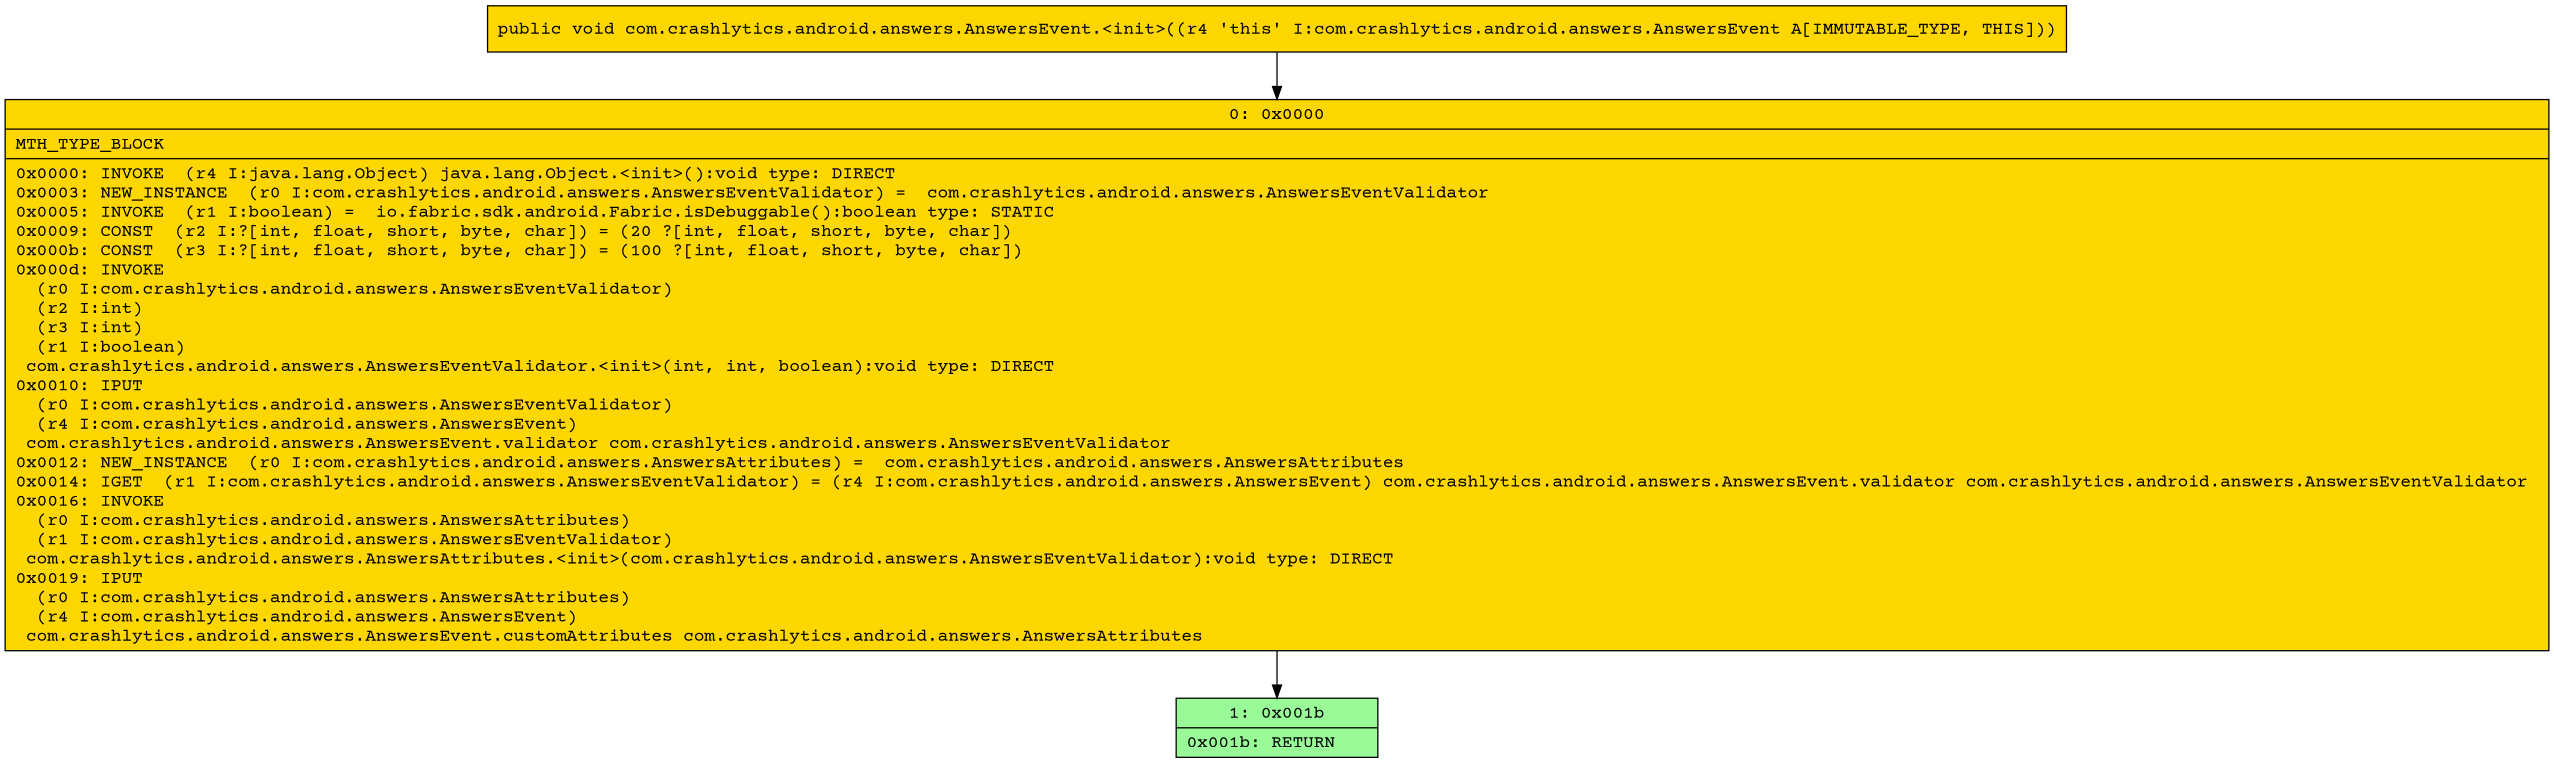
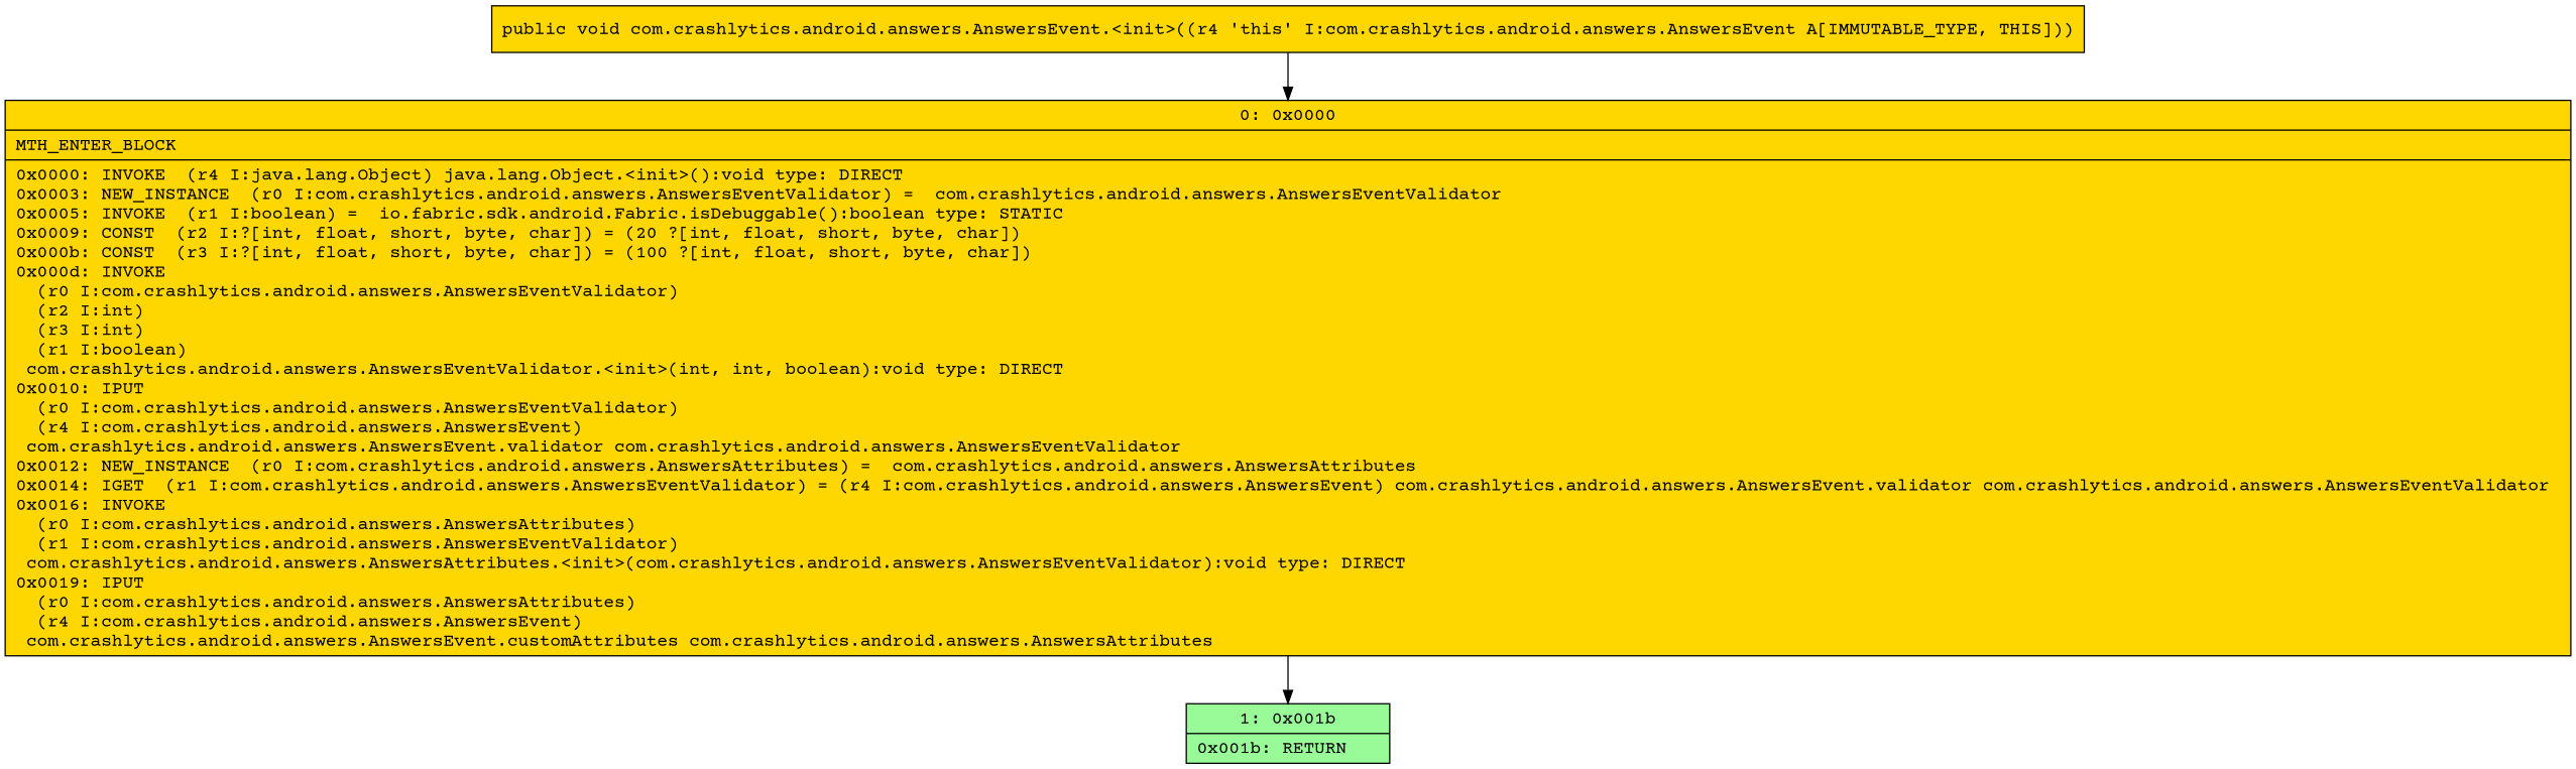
  digraph {
    fontname="Courier Prime"
    node [shape=record style=filled fillcolor=gold fontname="Courier Prime"]
    edge [fontname="Courier Prime"]
-   n1 [label="{0\:\ 0x0000|MTH_TYPE_BLOCK\l|0x0000: INVOKE  (r4 I:java.lang.Object) java.lang.Object.\<init\>():void type: DIRECT \l0x0003: NEW_INSTANCE  (r0 I:com.crashlytics.android.answers.AnswersEventValidator) =  com.crashlytics.android.answers.AnswersEventValidator \l0x0005: INVOKE  (r1 I:boolean) =  io.fabric.sdk.android.Fabric.isDebuggable():boolean type: STATIC \l0x0009: CONST  (r2 I:?[int, float, short, byte, char]) = (20 ?[int, float, short, byte, char]) \l0x000b: CONST  (r3 I:?[int, float, short, byte, char]) = (100 ?[int, float, short, byte, char]) \l0x000d: INVOKE  \l  (r0 I:com.crashlytics.android.answers.AnswersEventValidator)\l  (r2 I:int)\l  (r3 I:int)\l  (r1 I:boolean)\l com.crashlytics.android.answers.AnswersEventValidator.\<init\>(int, int, boolean):void type: DIRECT \l0x0010: IPUT  \l  (r0 I:com.crashlytics.android.answers.AnswersEventValidator)\l  (r4 I:com.crashlytics.android.answers.AnswersEvent)\l com.crashlytics.android.answers.AnswersEvent.validator com.crashlytics.android.answers.AnswersEventValidator \l0x0012: NEW_INSTANCE  (r0 I:com.crashlytics.android.answers.AnswersAttributes) =  com.crashlytics.android.answers.AnswersAttributes \l0x0014: IGET  (r1 I:com.crashlytics.android.answers.AnswersEventValidator) = (r4 I:com.crashlytics.android.answers.AnswersEvent) com.crashlytics.android.answers.AnswersEvent.validator com.crashlytics.android.answers.AnswersEventValidator \l0x0016: INVOKE  \l  (r0 I:com.crashlytics.android.answers.AnswersAttributes)\l  (r1 I:com.crashlytics.android.answers.AnswersEventValidator)\l com.crashlytics.android.answers.AnswersAttributes.\<init\>(com.crashlytics.android.answers.AnswersEventValidator):void type: DIRECT \l0x0019: IPUT  \l  (r0 I:com.crashlytics.android.answers.AnswersAttributes)\l  (r4 I:com.crashlytics.android.answers.AnswersEvent)\l com.crashlytics.android.answers.AnswersEvent.customAttributes com.crashlytics.android.answers.AnswersAttributes \l}"]
+   n1 [label="{0\:\ 0x0000|MTH_ENTER_BLOCK\l|0x0000: INVOKE  (r4 I:java.lang.Object) java.lang.Object.\<init\>():void type: DIRECT \l0x0003: NEW_INSTANCE  (r0 I:com.crashlytics.android.answers.AnswersEventValidator) =  com.crashlytics.android.answers.AnswersEventValidator \l0x0005: INVOKE  (r1 I:boolean) =  io.fabric.sdk.android.Fabric.isDebuggable():boolean type: STATIC \l0x0009: CONST  (r2 I:?[int, float, short, byte, char]) = (20 ?[int, float, short, byte, char]) \l0x000b: CONST  (r3 I:?[int, float, short, byte, char]) = (100 ?[int, float, short, byte, char]) \l0x000d: INVOKE  \l  (r0 I:com.crashlytics.android.answers.AnswersEventValidator)\l  (r2 I:int)\l  (r3 I:int)\l  (r1 I:boolean)\l com.crashlytics.android.answers.AnswersEventValidator.\<init\>(int, int, boolean):void type: DIRECT \l0x0010: IPUT  \l  (r0 I:com.crashlytics.android.answers.AnswersEventValidator)\l  (r4 I:com.crashlytics.android.answers.AnswersEvent)\l com.crashlytics.android.answers.AnswersEvent.validator com.crashlytics.android.answers.AnswersEventValidator \l0x0012: NEW_INSTANCE  (r0 I:com.crashlytics.android.answers.AnswersAttributes) =  com.crashlytics.android.answers.AnswersAttributes \l0x0014: IGET  (r1 I:com.crashlytics.android.answers.AnswersEventValidator) = (r4 I:com.crashlytics.android.answers.AnswersEvent) com.crashlytics.android.answers.AnswersEvent.validator com.crashlytics.android.answers.AnswersEventValidator \l0x0016: INVOKE  \l  (r0 I:com.crashlytics.android.answers.AnswersAttributes)\l  (r1 I:com.crashlytics.android.answers.AnswersEventValidator)\l com.crashlytics.android.answers.AnswersAttributes.\<init\>(com.crashlytics.android.answers.AnswersEventValidator):void type: DIRECT \l0x0019: IPUT  \l  (r0 I:com.crashlytics.android.answers.AnswersAttributes)\l  (r4 I:com.crashlytics.android.answers.AnswersEvent)\l com.crashlytics.android.answers.AnswersEvent.customAttributes com.crashlytics.android.answers.AnswersAttributes \l}"]
    n2 [label="{1\:\ 0x001b|0x001b: RETURN   \l}" fillcolor=palegreen]
    n3 [label="{public void com.crashlytics.android.answers.AnswersEvent.\<init\>((r4 'this' I:com.crashlytics.android.answers.AnswersEvent A[IMMUTABLE_TYPE, THIS])) }"]
    n1 -> n2
    n3 -> n1
  }
